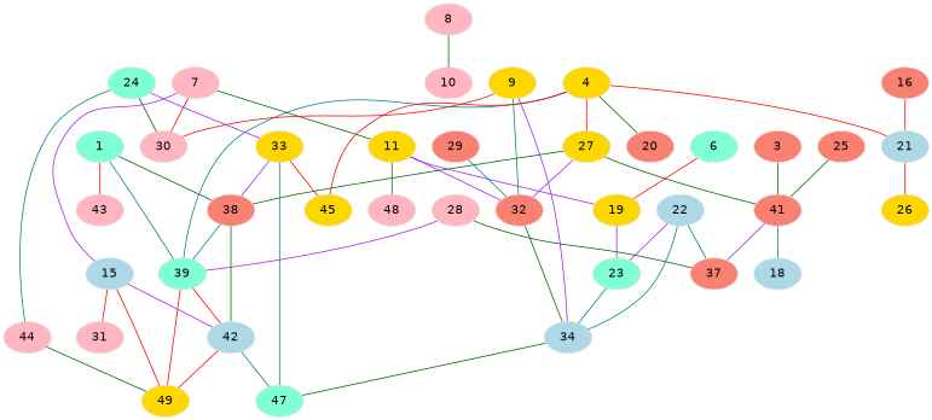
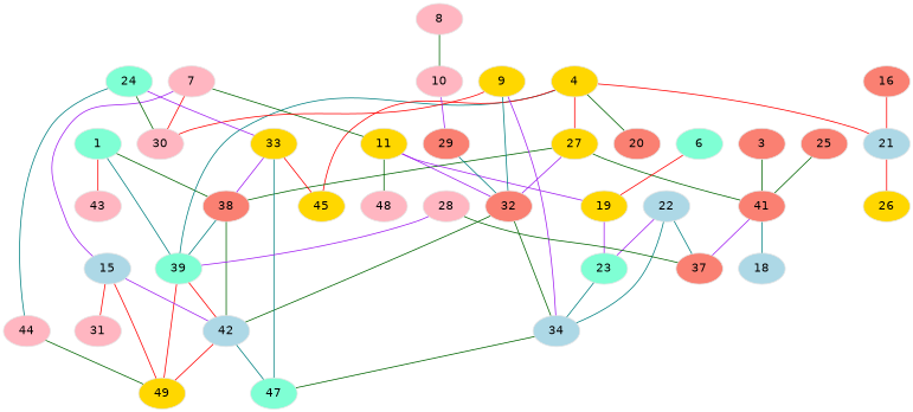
  graph {
    fontname="DejaVu Sans"
    node [color=gray90 fillcolor=salmon fontname="DejaVu Sans" style=filled]
    edge [color=darkgreen fontname="DejaVu Sans" weight=1.0]
    1 [fillcolor=aquamarine]
    38
    43 [fillcolor=lightpink]
    39 [fillcolor=aquamarine]
    42 [fillcolor=lightblue]
    3
    41
    34 [fillcolor=lightblue]
    47 [fillcolor=aquamarine]
    18 [fillcolor=lightblue]
    37
    4 [fillcolor=gold]
    20
    21 [fillcolor=lightblue]
    27 [fillcolor=gold]
    45 [fillcolor=gold]
    26 [fillcolor=gold]
    32
    49 [fillcolor=gold]
    6 [fillcolor=aquamarine]
    19 [fillcolor=gold]
    23 [fillcolor=aquamarine]
    7 [fillcolor=lightpink]
    11 [fillcolor=gold]
    15 [fillcolor=lightblue]
    30 [fillcolor=lightpink]
    48 [fillcolor=lightpink]
    31 [fillcolor=lightpink]
    8 [fillcolor=lightpink]
    10 [fillcolor=lightpink]
    29
    9 [fillcolor=gold]
    16
    22 [fillcolor=lightblue]
    24 [fillcolor=aquamarine]
    33 [fillcolor=gold]
    44 [fillcolor=lightpink]
    25
    28 [fillcolor=lightpink]
    1 -- 38
    1 -- 43 [color=red]
    1 -- 39 [color=teal]
    38 -- 39 [color=teal]
    38 -- 42
    39 -- 42 [color=red]
    39 -- 49 [color=red]
    42 -- 47 [color=teal]
    42 -- 49 [color=red]
    3 -- 41
    41 -- 18 [color=teal weight=2.0]
    41 -- 37 [color=purple]
    34 -- 47
    4 -- 39 [color=teal]
    4 -- 20
    4 -- 21 [color=red]
    4 -- 27 [color=red]
    4 -- 45 [color=red]
    21 -- 26 [color=red]
    27 -- 38
    27 -- 41
    27 -- 32 [color=purple]
+   32 -- 42
    32 -- 34
    6 -- 19 [color=red]
    19 -- 23 [color=purple]
    23 -- 34 [color=teal]
    7 -- 11
    7 -- 15 [color=purple]
    7 -- 30 [color=red]
    11 -- 32 [color=purple]
    11 -- 19 [color=purple]
    11 -- 48
    15 -- 42 [color=purple]
    15 -- 49 [color=red]
    15 -- 31 [color=red]
    8 -- 10
+   10 -- 29 [color=purple]
    29 -- 32 [color=teal]
    9 -- 34 [color=purple]
    9 -- 32 [color=teal]
    9 -- 30 [color=red]
    16 -- 21 [color=red]
    22 -- 34 [color=teal]
    22 -- 37 [color=teal]
    22 -- 23 [color=purple]
    24 -- 30
    24 -- 33 [color=purple]
    24 -- 44 [color=teal]
    33 -- 38 [color=purple]
    33 -- 47 [color=teal]
    33 -- 45 [color=red weight=2.0]
    44 -- 49
    25 -- 41
    28 -- 39 [color=purple]
    28 -- 37
  }
